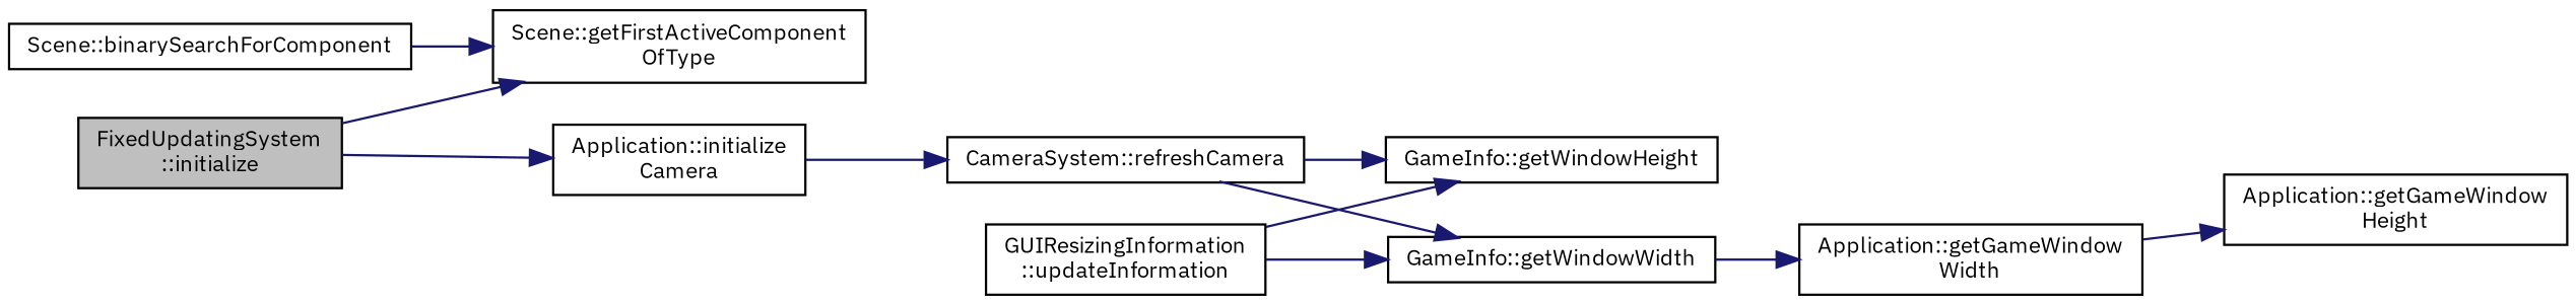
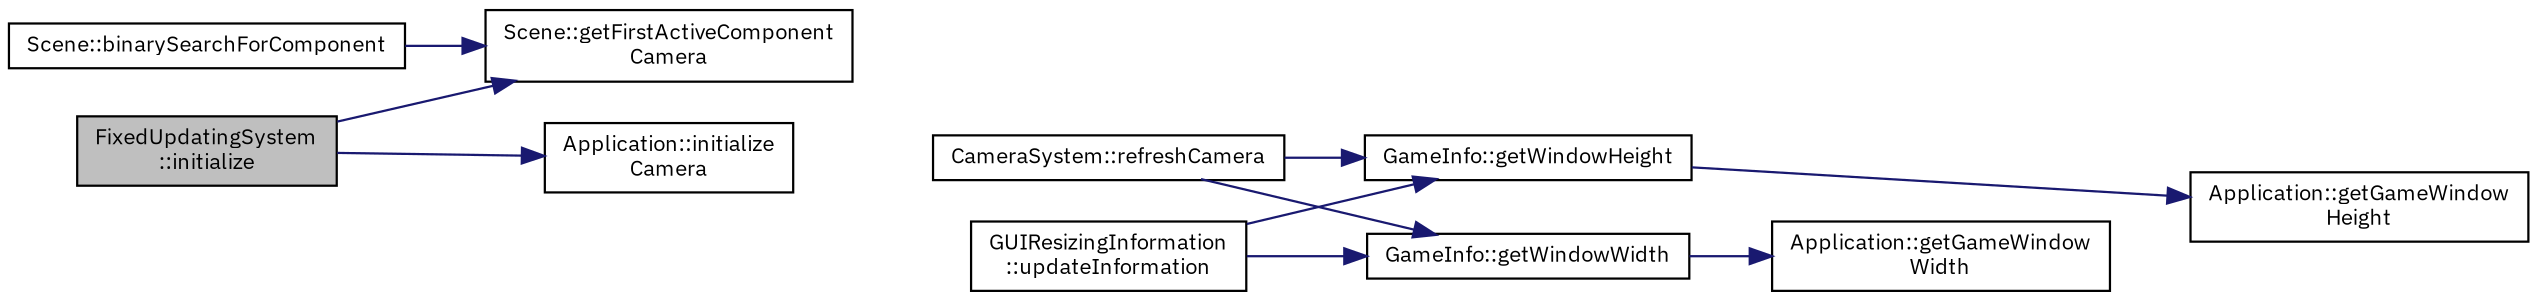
  digraph {
    fontname="IBM Plex Sans"
    rankdir=LR
    node [color=black fillcolor=white fontname="IBM Plex Sans" fontsize=10 shape=record style=filled]
    edge [color=midnightblue fontname="IBM Plex Sans" fontsize=10 labelfontname=Helvetica labelfontsize=10 style=solid]
    n1 [fillcolor=grey75 fontcolor=black height=0.2 label="FixedUpdatingSystem\l::initialize" width=0.4]
-   n2 [height=0.2 label="Scene::getFirstActiveComponent\lOfType" width=0.4]
+   n2 [height=0.2 label="Scene::getFirstActiveComponent\lCamera" width=0.4]
    n3 [height=0.2 label="Application::initialize\lCamera" width=0.4]
    n4 [height=0.2 label="CameraSystem::refreshCamera" width=0.4]
    n5 [height=0.2 label="GUIResizingInformation\l::updateInformation" width=0.4]
    n6 [height=0.2 label="GameInfo::getWindowHeight" width=0.4]
    n7 [height=0.2 label="GameInfo::getWindowWidth" width=0.4]
    n8 [height=0.2 label="Scene::binarySearchForComponent" width=0.4]
    n9 [height=0.2 label="Application::getGameWindow\lHeight" width=0.4]
    n10 [height=0.2 label="Application::getGameWindow\lWidth" width=0.4]
    n1 -> n2
    n1 -> n3
-   n3 -> n4
    n4 -> n6
    n4 -> n7
    n5 -> n6
    n5 -> n7
-   n10 -> n9
+   n6 -> n9
    n7 -> n10
    n8 -> n2
  }
